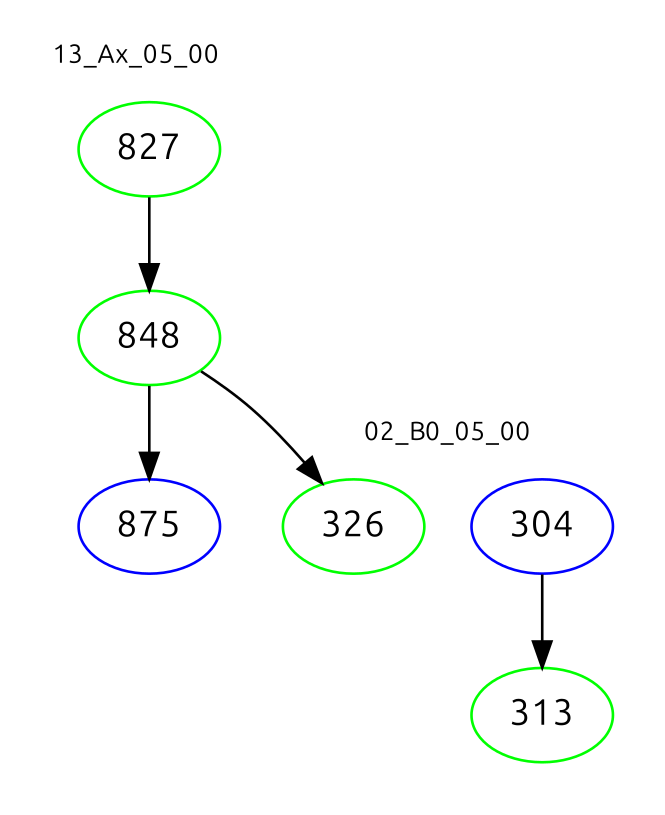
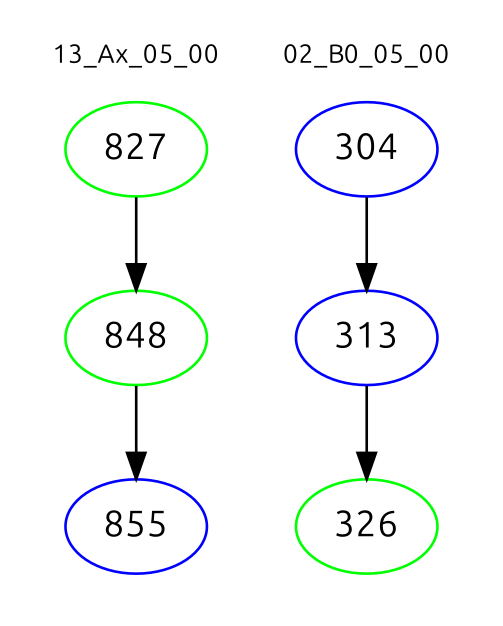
  digraph {
    fontname=Ubuntu
    node [color=green fontname=Ubuntu]
    edge [color=black fontname=Ubuntu]
    n1 [label=848]
    n2 [label=827]
-   n3 [color=blue label=875]
-   n4 [label=313]
+   n3 [color=blue label=855]
+   n4 [color=blue label=313]
    n5 [color=blue label=304]
    n6 [label=326]
    subgraph cluster_1 {
      color=white
      fontsize=10
      label="13_Ax_05_00"
      n1
      n2
      n3
    }
    subgraph cluster_2 {
      color=white
      fontsize=10
      label="02_B0_05_00"
      n4
      n5
      n6
    }
    n1 -> n3
    n2 -> n1
-   n1 -> n6
+   n4 -> n6
    n5 -> n4
  }
